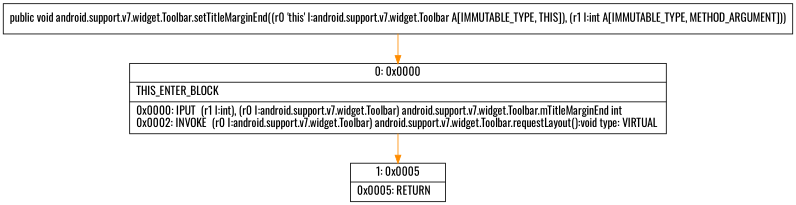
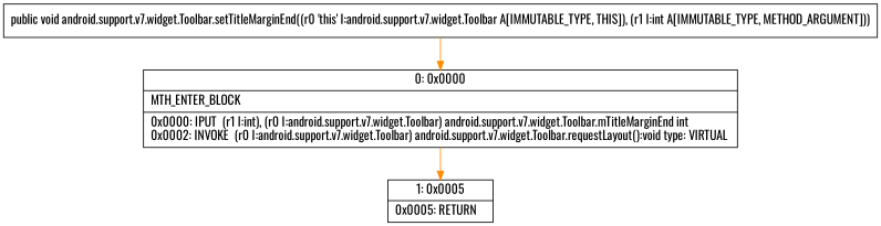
  digraph {
    fontname=Oswald
    node [shape=record fontname=Oswald]
    edge [color=darkorange arrowhead=normal fontname=Oswald]
-   n1 [label="{0\:\ 0x0000|THIS_ENTER_BLOCK\l|0x0000: IPUT  (r1 I:int), (r0 I:android.support.v7.widget.Toolbar) android.support.v7.widget.Toolbar.mTitleMarginEnd int \l0x0002: INVOKE  (r0 I:android.support.v7.widget.Toolbar) android.support.v7.widget.Toolbar.requestLayout():void type: VIRTUAL \l}"]
+   n1 [label="{0\:\ 0x0000|MTH_ENTER_BLOCK\l|0x0000: IPUT  (r1 I:int), (r0 I:android.support.v7.widget.Toolbar) android.support.v7.widget.Toolbar.mTitleMarginEnd int \l0x0002: INVOKE  (r0 I:android.support.v7.widget.Toolbar) android.support.v7.widget.Toolbar.requestLayout():void type: VIRTUAL \l}"]
    n2 [label="{1\:\ 0x0005|0x0005: RETURN   \l}"]
    n3 [label="{public void android.support.v7.widget.Toolbar.setTitleMarginEnd((r0 'this' I:android.support.v7.widget.Toolbar A[IMMUTABLE_TYPE, THIS]), (r1 I:int A[IMMUTABLE_TYPE, METHOD_ARGUMENT])) }"]
    n1 -> n2
    n3 -> n1
  }
